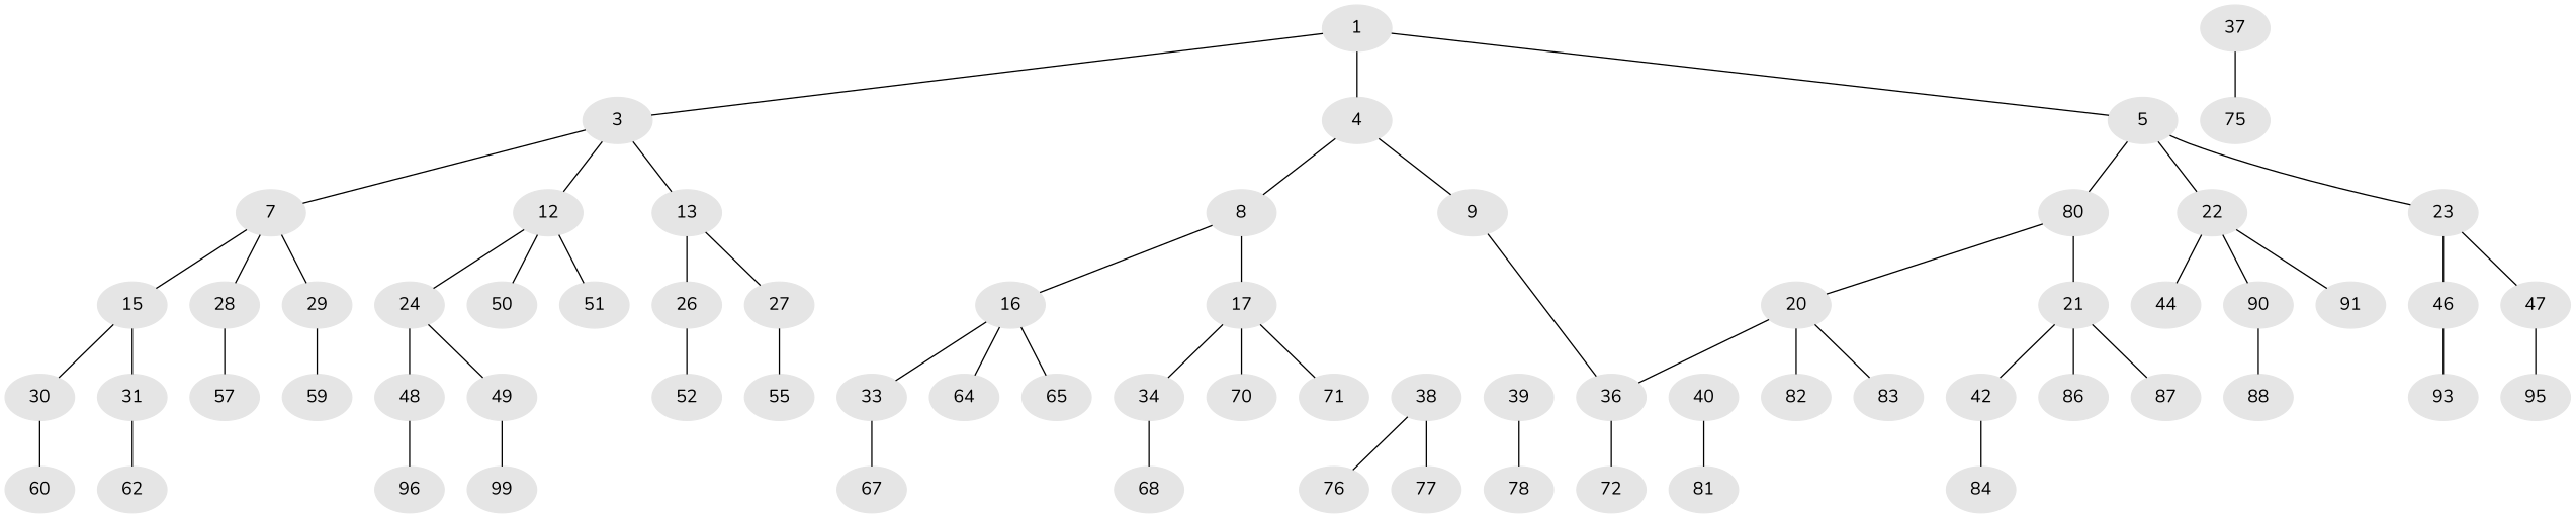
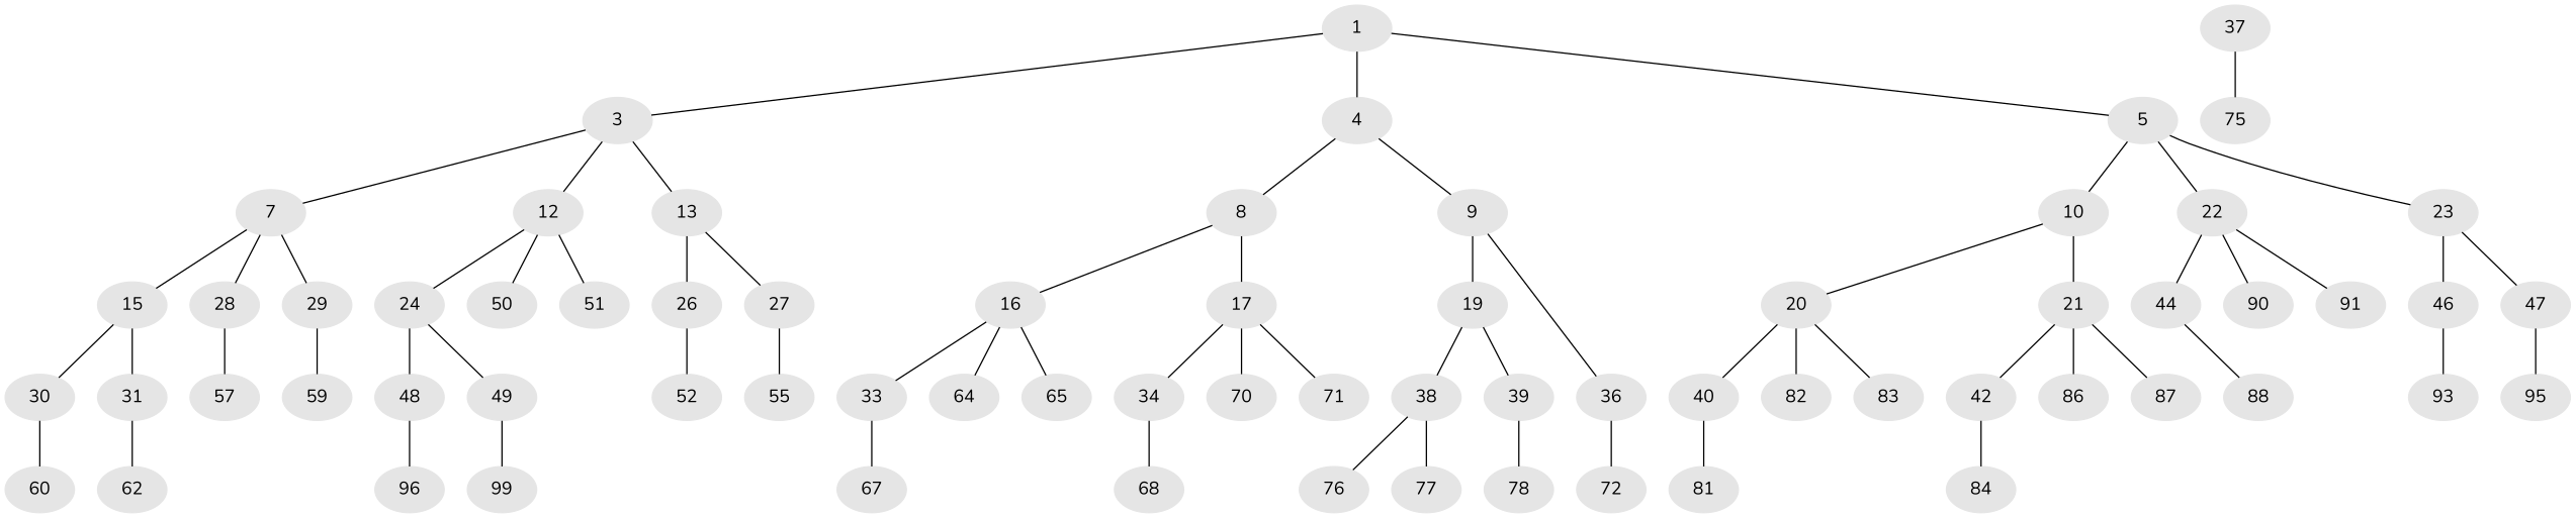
  graph {
    fontname=Nunito
    node [color=gray90 fontname=Nunito style=filled latent=0.166667]
    edge [fontname=Nunito]
    1 [super="+2" latent=""]
    3 [latent=1 super="+6"]
    4 [latent=0.5]
    5 [latent=0.5 super="+11"]
    7 [latent=0.5 super="+14"]
    12 [latent=0.333333 super="+25"]
    13 [latent=0.333333]
    8 [latent=0.333333]
    9 [latent=0.333333 super="+18"]
-   10 [latent=0.333333 label=80]
+   10 [latent=0.333333]
    22 [latent=0.25 super="+45"]
    23 [latent=0.25]
    15 [latent=0.333333]
    28 [latent=0.25 super="+56"]
    29 [latent=0.25 super="+58"]
    24 [latent=0.25]
    50 [latent=0.2 super="+100"]
    51 [latent=0.2]
    26 [latent=0.25 super="+53"]
    27 [latent=0.25 super="+54"]
    16 [latent=0.25 super="+32"]
    17 [latent=0.25 super="+35"]
+   19 [latent=0.25]
    36 [latent=0.2 super="+73"]
    20 [latent=0.25 super="+41"]
    21 [latent=0.25 super="+43"]
    44 [latent=0.2 super="+89"]
    90
    91
    46 [latent=0.2 super="+92"]
    47 [latent=0.2 super="+94"]
    30 [latent=0.25 super="+61"]
    31 [latent=0.25 super="+63"]
    57 [latent=0.2]
    59 [latent=0.2]
    33 [latent=0.2 super="+66"]
    64
    65
    34 [latent=0.2 super="+69"]
    70
    71
    38 [latent=0.2]
    39 [latent=0.2 super="+79"]
    72
    37 [latent=0.2 super="+74"]
    75
    40 [latent=0.2 super="+80"]
    82
    83
    42 [latent=0.2 super="+85"]
    86
    87
    48 [latent=0.2 super="+97"]
    49 [latent=0.2 super="+98"]
    52 [latent=0.2]
    55 [latent=0.2]
    60 [latent=0.2]
    62 [latent=0.2]
    67
    68
    76
    77
    78
    81
    84
    88
    93
    95
    96
    99
    1 -- 3
    1 -- 4
    1 -- 5
    3 -- 7
    3 -- 12
    3 -- 13
    4 -- 8
    4 -- 9
    5 -- 10
    5 -- 22
    5 -- 23
    7 -- 15
    7 -- 28
    7 -- 29
    12 -- 24
    12 -- 50
    12 -- 51
    13 -- 26
    13 -- 27
    8 -- 16
    8 -- 17
+   9 -- 19
    9 -- 36
    10 -- 20
    10 -- 21
    22 -- 44
    22 -- 90
    22 -- 91
    23 -- 46
    23 -- 47
    15 -- 30
    15 -- 31
    28 -- 57
    29 -- 59
    24 -- 48
    24 -- 49
    26 -- 52
    27 -- 55
    16 -- 33
    16 -- 64
    16 -- 65
    17 -- 34
    17 -- 70
    17 -- 71
+   19 -- 38
+   19 -- 39
    36 -- 72
-   20 -- 36
+   20 -- 40
    20 -- 82
    20 -- 83
    21 -- 42
    21 -- 86
    21 -- 87
-   90 -- 88
+   44 -- 88
    46 -- 93
    47 -- 95
    30 -- 60
    31 -- 62
    33 -- 67
    34 -- 68
    38 -- 76
    38 -- 77
    39 -- 78
    37 -- 75
    40 -- 81
    42 -- 84
    48 -- 96
    49 -- 99
  }
